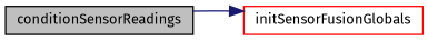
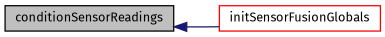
  digraph {
    rankdir=LR
    fontname="Fira Sans"
    node [fontname="Fira Sans" fontsize=10 shape=record style=filled]
    n1 [color=black fillcolor=grey75 fontcolor=black height=0.2 label=conditionSensorReadings width=0.4]
    n2 [color=red fillcolor=white height=0.2 label=initSensorFusionGlobals width=0.4]
-   n2 -> n1 [color=midnightblue dir=back fontname="Fira Sans" fontsize=10 labelfontname=Helvetica labelfontsize=10 style=solid]
+   n1 -> n2 [color=midnightblue dir=back fontname="Fira Sans" fontsize=10 labelfontname=Helvetica labelfontsize=10 style=solid]
  }
